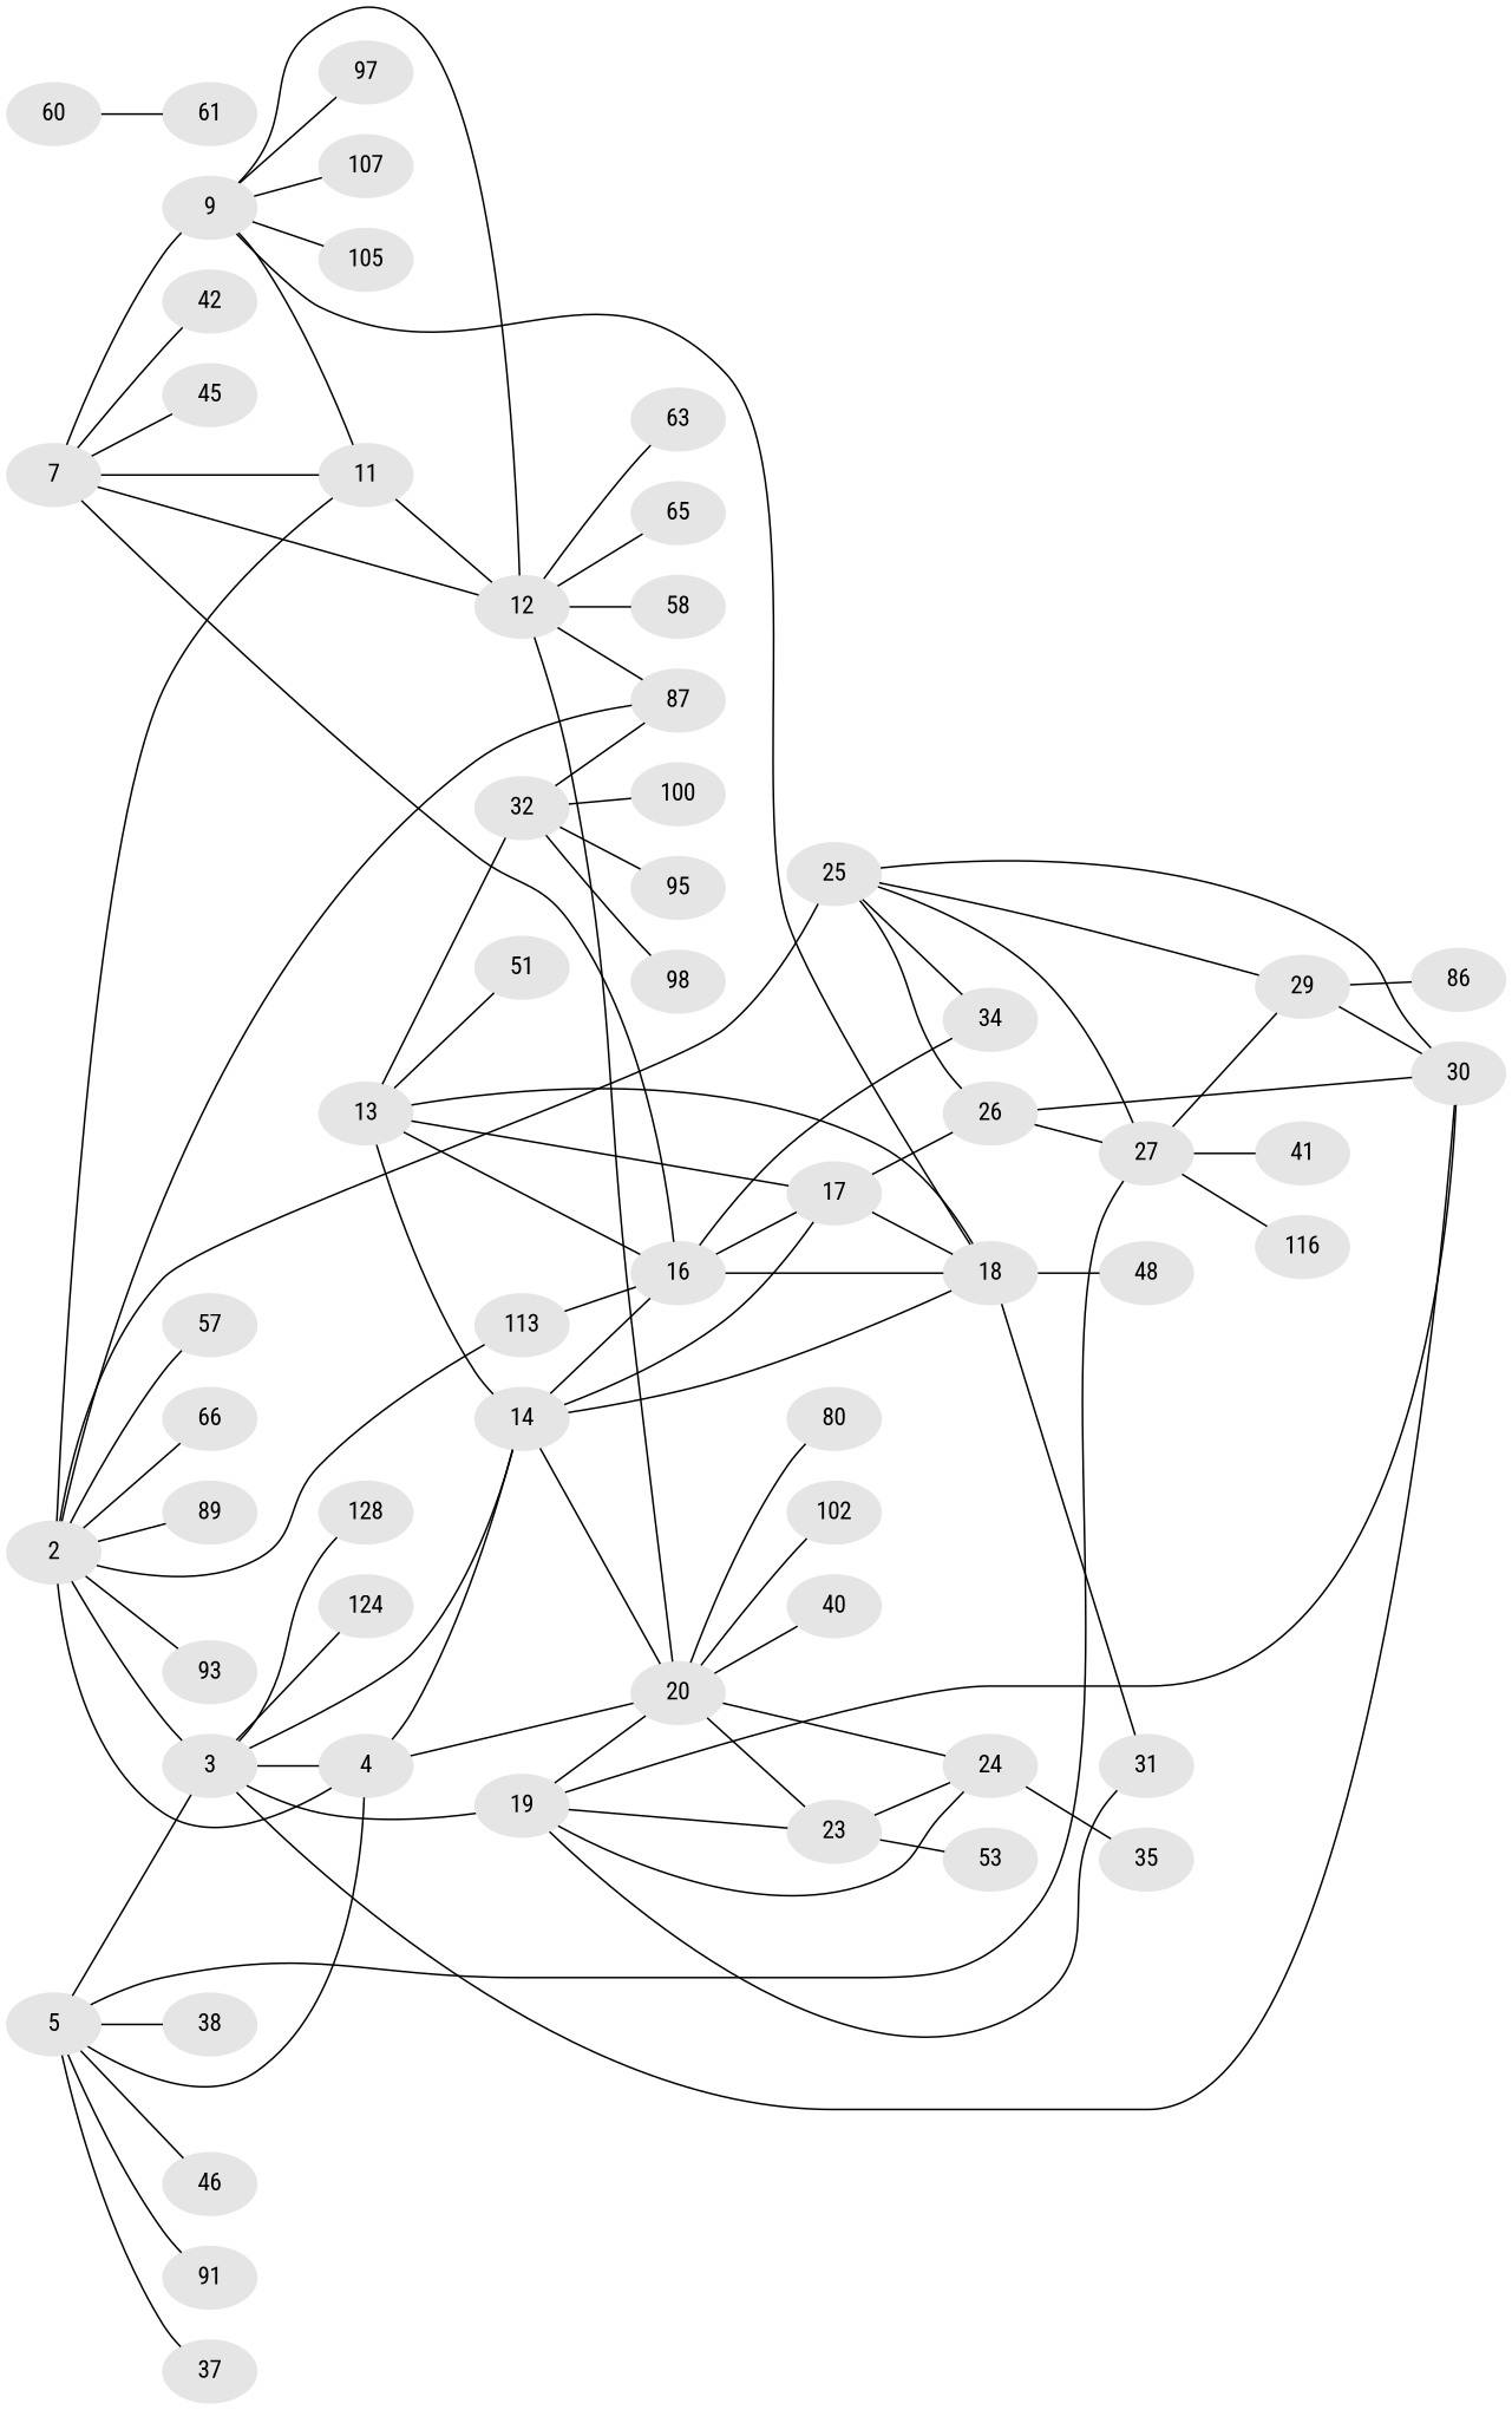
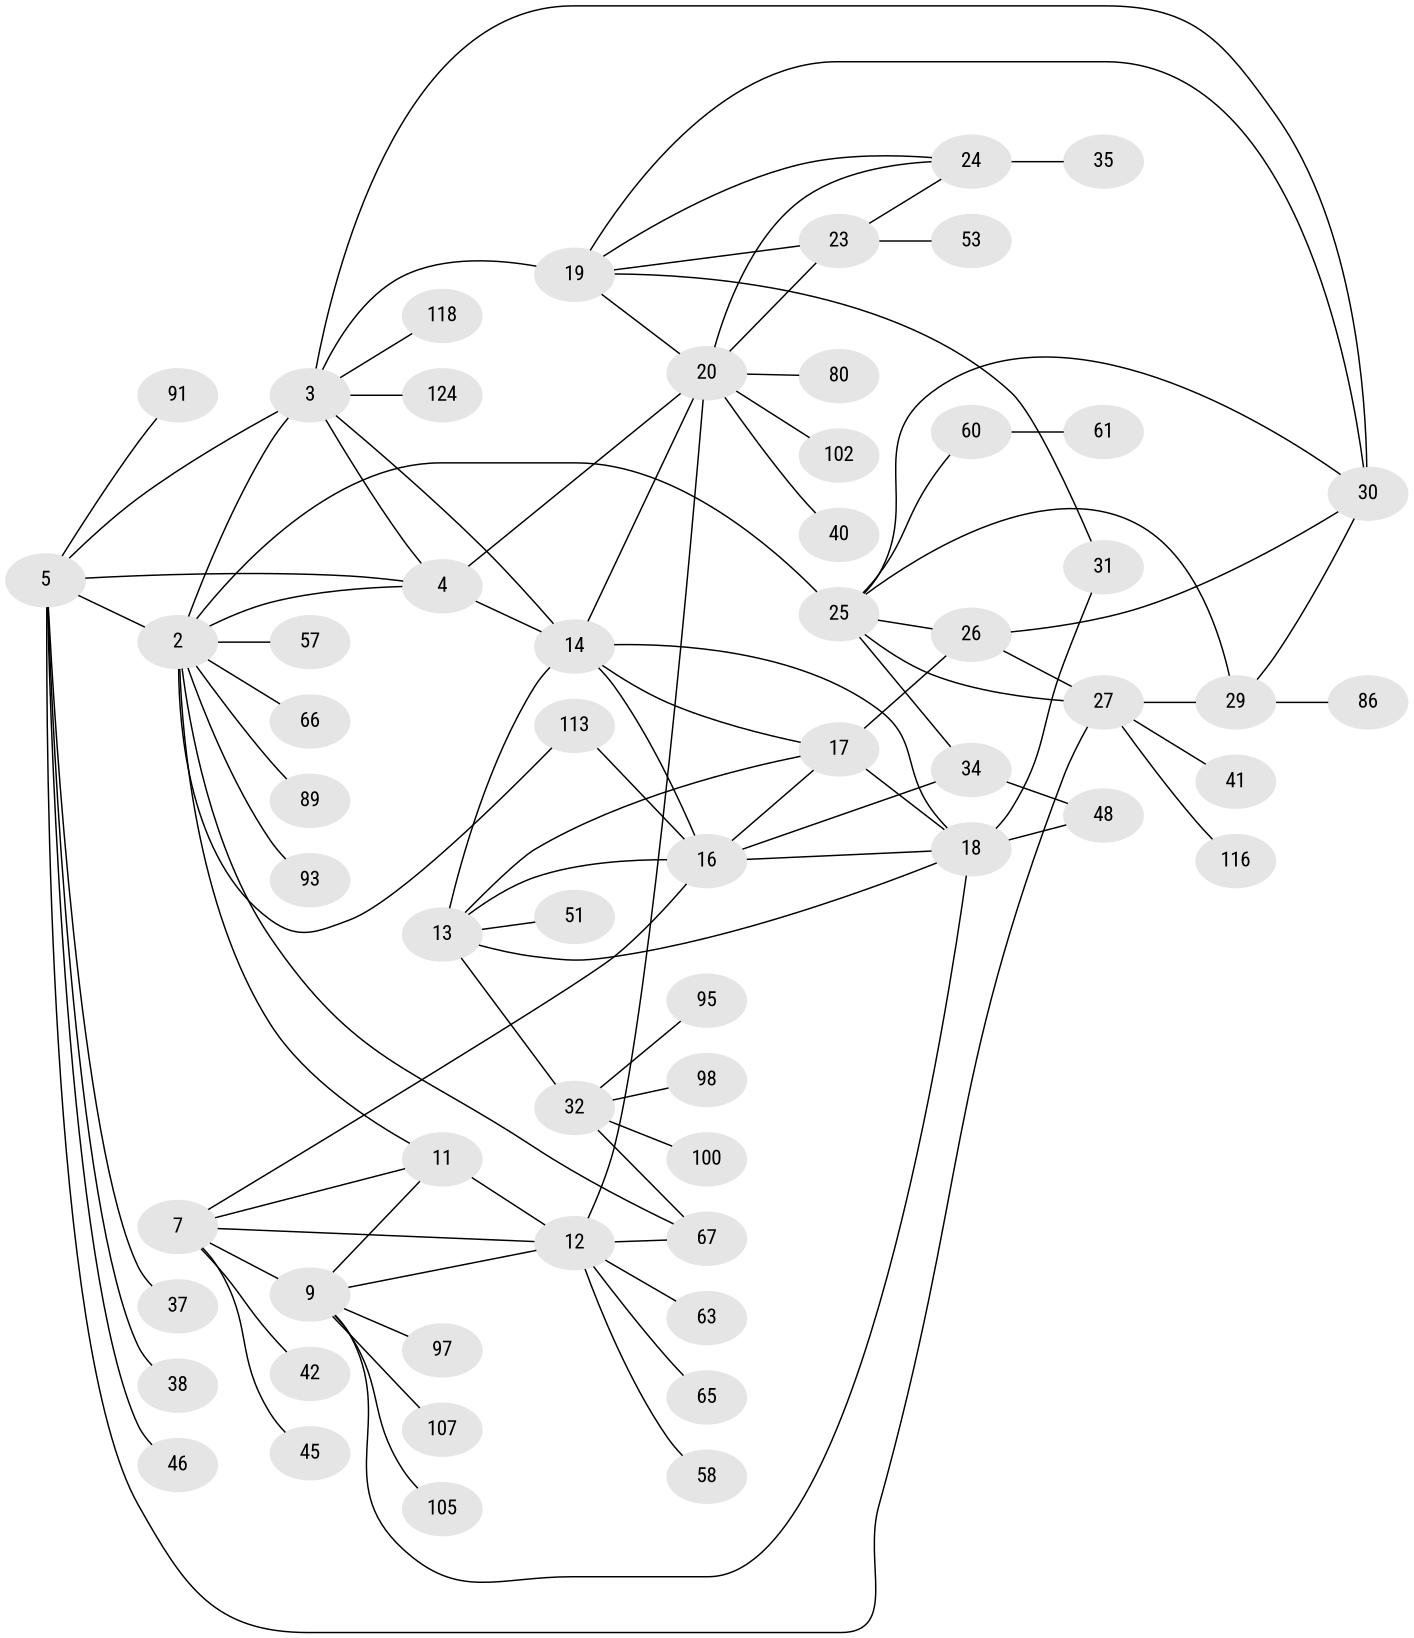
  graph {
    fontname="Roboto Condensed"
    rankdir=LR
    node [color=gray90 fontname="Roboto Condensed" style=filled]
    edge [fontname="Roboto Condensed"]
    n1 [label=5]
    2
    3 [super="+5+62+6+43+78+111"]
    4 [super="+33+50"]
    27
    37
    38
    46
    91
    11
    25 [super="+115"]
    57 [super="+84"]
    66 [super="+90"]
-   67 [super="+92" label=87]
+   67 [super="+92"]
    89
    93
    113
    14 [super="+76+44+15"]
    19
    30 [super="+59"]
-   118 [label=128]
+   118
    124
    20 [super="+82+49+21+47"]
    29
    41
    116
    12
    16 [super="+85+101"]
    18
    17 [super="+54"]
    34
    26 [super="+55+28+87+94+52"]
    60
    31
    23 [super="+103"]
    24
    40
    80
    102
    7 [super="+8+96+117+10+69"]
    9
    42
    45
    97
    107 [super="+108"]
    105
    58 [super="+77"]
    63
    65
    48
    13
    32 [super="+81"]
    51
    95 [super="+122"]
    98
    100 [super="+109"]
    53
    35
    86
    n60 [label=61]
+   n1 -- 2
    n1 -- 3 [weight=3]
    n1 -- 4
    n1 -- 27
    n1 -- 37
    n1 -- 38
    n1 -- 46
    n1 -- 91
    2 -- 3 [weight=3]
    2 -- 4
    2 -- 11
    2 -- 25
    2 -- 57
    2 -- 66
    2 -- 67
    2 -- 89
    2 -- 93
    2 -- 113
    3 -- 4 [weight=3]
    3 -- 14 [weight=2]
    3 -- 19
    3 -- 30
    3 -- 118
    3 -- 124
    4 -- 14
    4 -- 20
    27 -- 29
    27 -- 41
    27 -- 116
    11 -- 12
    25 -- 27
    25 -- 30
    25 -- 29
    25 -- 34
    25 -- 26 [weight=2]
+   25 -- 60
    113 -- 16
    14 -- 20
    14 -- 16 [weight=2]
    14 -- 18 [weight=2]
    14 -- 17 [weight=2]
    19 -- 30
    19 -- 20 [weight=3]
    19 -- 31
    19 -- 23
    19 -- 24
    20 -- 23 [weight=3]
    20 -- 24 [weight=3]
    20 -- 40
    20 -- 80
    20 -- 102
    29 -- 30
    29 -- 86
    12 -- 67
    12 -- 20
    12 -- 58
    12 -- 63
    12 -- 65
    16 -- 18
    16 -- 17
    16 -- 34
    18 -- 31
    18 -- 48
    17 -- 18
    17 -- 26
+   34 -- 48
    26 -- 27 [weight=2]
    26 -- 30 [weight=2]
    60 -- n60
    23 -- 24
    23 -- 53
    24 -- 35
    7 -- 11 [weight=3]
    7 -- 12 [weight=3]
    7 -- 16
    7 -- 9 [weight=3]
    7 -- 42
    7 -- 45
    9 -- 11
    9 -- 12
    9 -- 18
    9 -- 97
    9 -- 107
    9 -- 105
    13 -- 14 [weight=2]
    13 -- 16
    13 -- 18
    13 -- 17
    13 -- 32
    13 -- 51
    32 -- 67
    32 -- 95
    32 -- 98
    32 -- 100
  }
